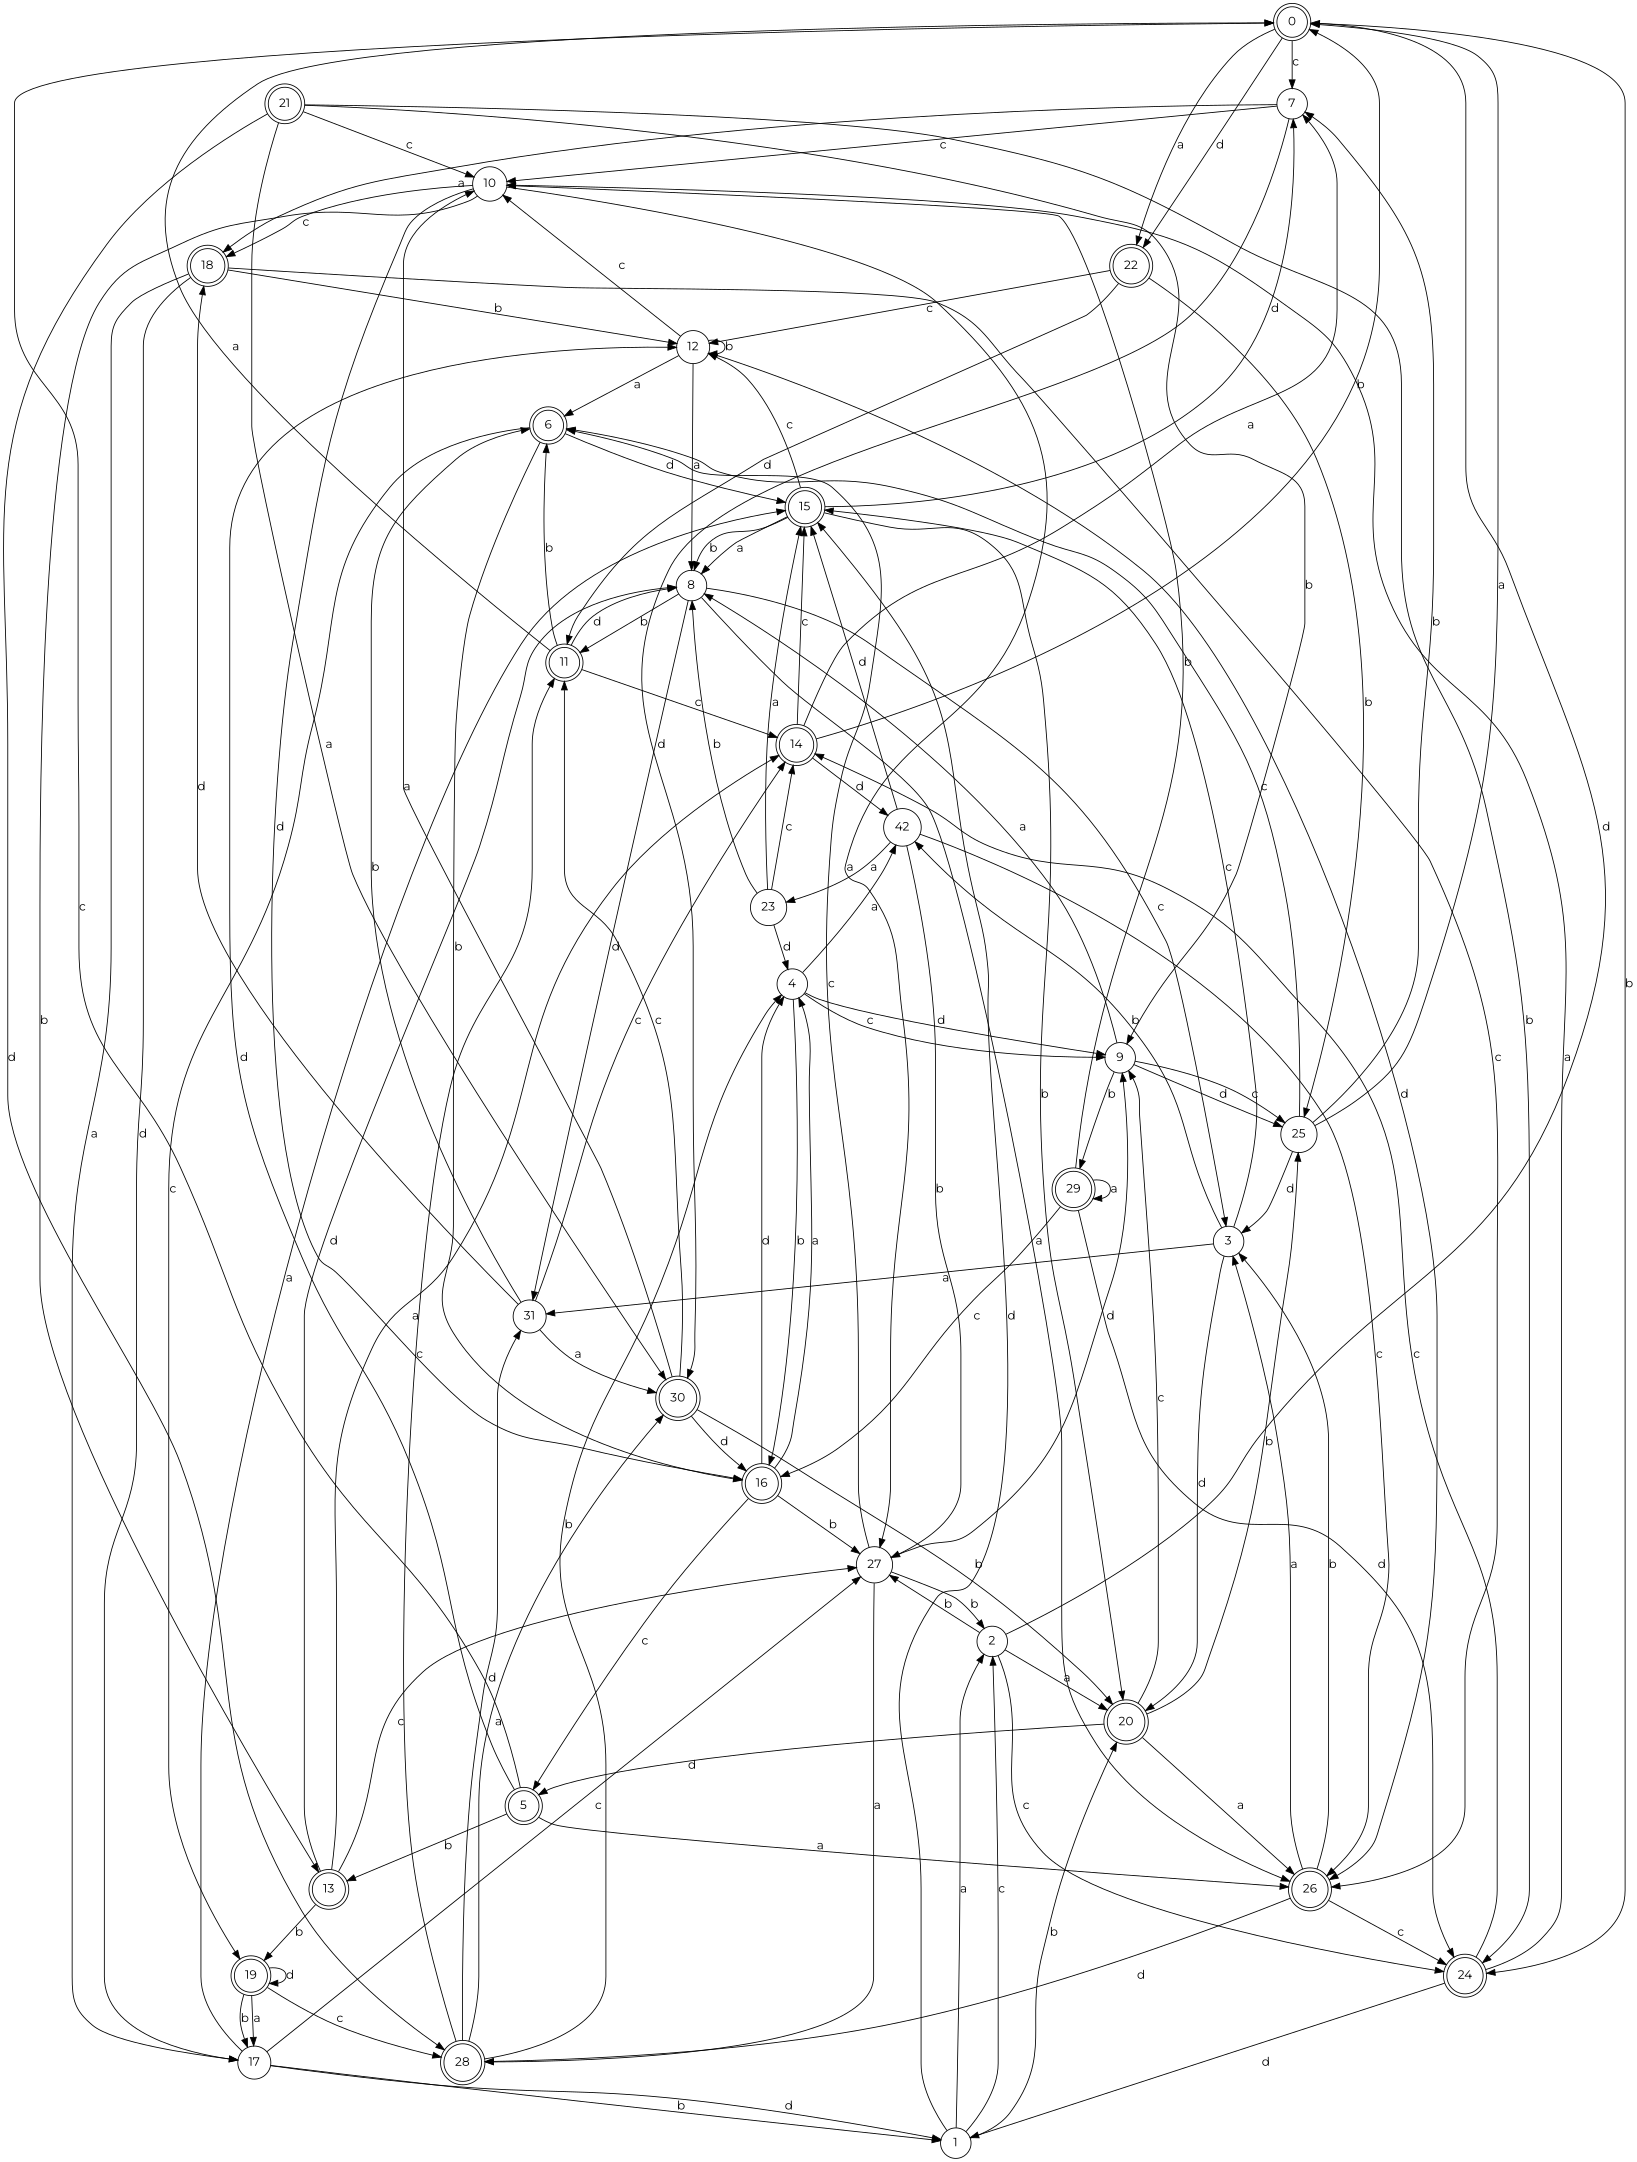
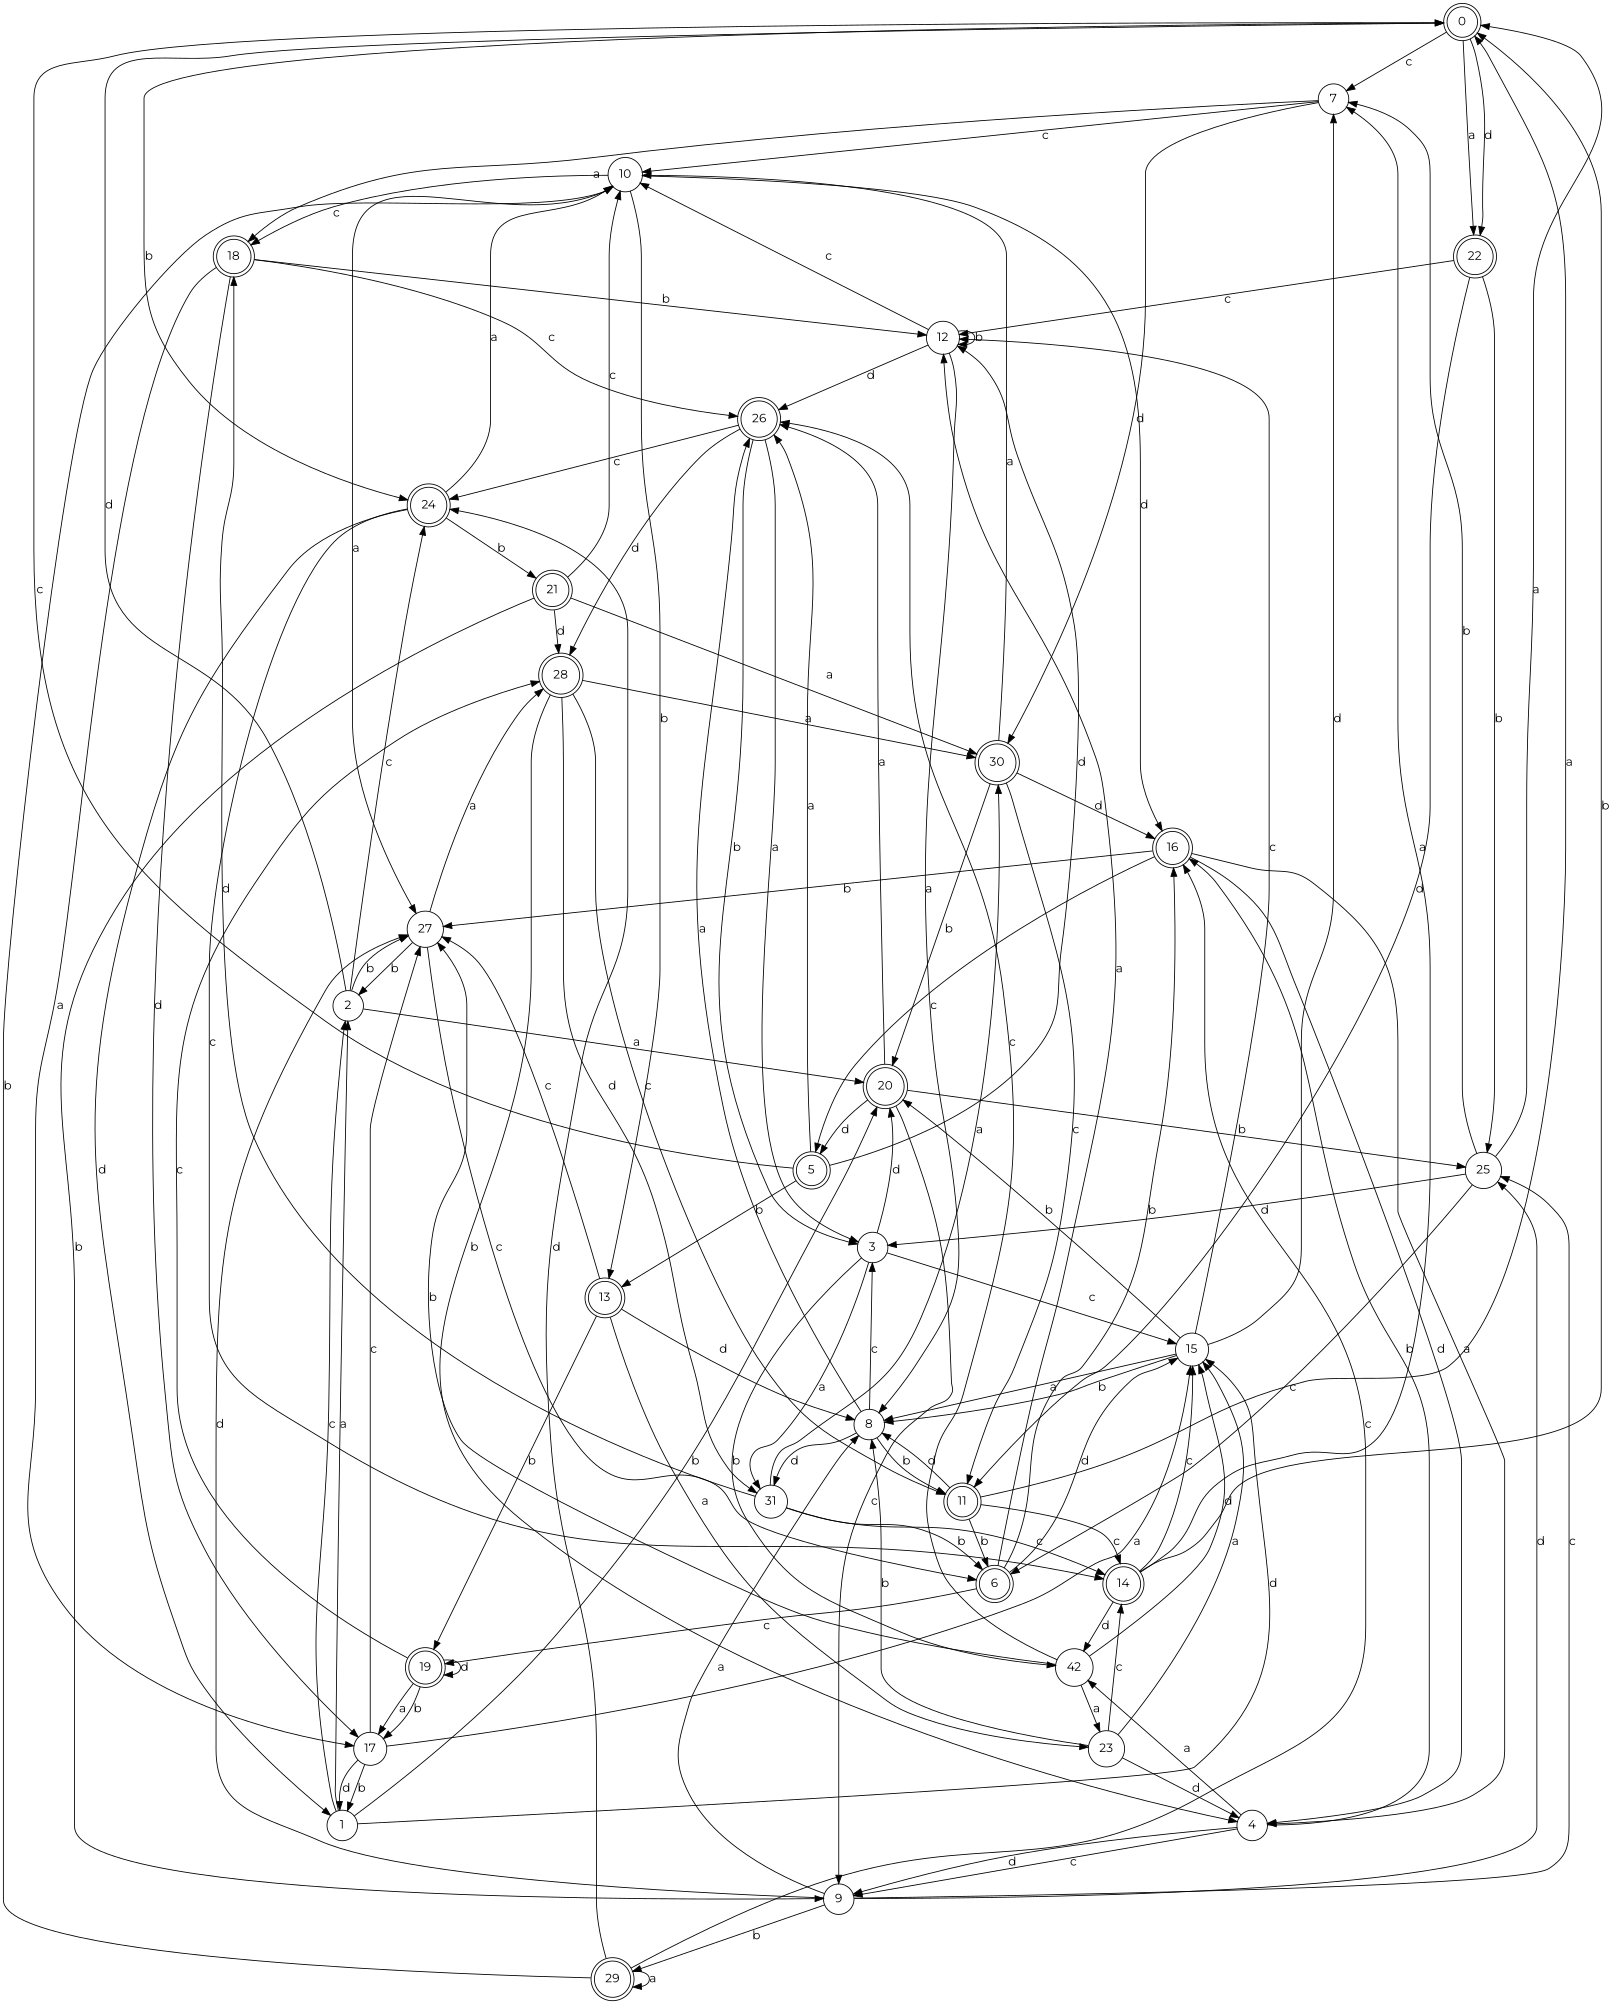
  digraph {
    fontname=Montserrat
    rankdir=TB
    node [color=black fillcolor=white fontname=Montserrat shape=doublecircle style=filled]
    edge [fontname=Montserrat]
    n1 [label=0 style="rounded,filled"]
    n2 [label=7 shape=circle]
    n3 [label=22 style="rounded,filled"]
    n4 [label=24 style="rounded,filled"]
    n5 [label=10 shape=circle]
    n6 [label=18 style="rounded,filled"]
    n7 [label=30 style="rounded,filled"]
    n8 [label=12 shape=circle]
    n9 [label=11 style="rounded,filled"]
    n10 [label=25 shape=circle]
    n11 [label=1 shape=circle]
    n12 [label=14 style="rounded,filled"]
    n13 [label=21 style="rounded,filled"]
    n14 [label=2 shape=circle]
-   n15 [label=15]
+   n15 [label=15 shape=circle]
    n16 [label=20 style="rounded,filled"]
    n17 [label=27 shape=circle]
    n18 [label=8 shape=circle]
    n19 [label=9 shape=circle]
    n20 [label=5 style="rounded,filled"]
    n21 [label=26 style="rounded,filled"]
    n22 [label=6 style="rounded,filled"]
    n23 [label=28 style="rounded,filled"]
    n24 [label=3 shape=circle]
    n25 [label=31 shape=circle]
    n26 [label=42 shape=circle]
    n27 [label=23 shape=circle]
    n28 [label=4 shape=circle]
    n29 [label=16 style="rounded,filled"]
    n30 [label=29 style="rounded,filled"]
    n31 [label=13]
    n32 [label=19 style="rounded,filled"]
    n33 [label=17 shape=circle]
    n1 -> n2 [label=c]
    n1 -> n3 [label=a]
    n1 -> n3 [label=d]
    n1 -> n4 [label=b]
    n2 -> n5 [label=c]
    n2 -> n6 [label=a]
    n2 -> n7 [label=d]
    n3 -> n8 [label=c]
    n3 -> n9 [label=d]
    n3 -> n10 [label=b]
    n4 -> n5 [label=a]
    n4 -> n11 [label=d]
    n4 -> n12 [label=c]
-   n13 -> n4 [label=b]
+   n4 -> n13 [label=b]
    n5 -> n6 [label=c]
    n5 -> n17 [label=a]
    n5 -> n29 [label=d]
    n5 -> n31 [label=b]
    n6 -> n8 [label=b]
    n6 -> n21 [label=c]
    n6 -> n33 [label=a]
    n6 -> n33 [label=d]
    n7 -> n5 [label=a]
    n7 -> n9 [label=c]
    n7 -> n16 [label=b]
    n7 -> n29 [label=d]
    n8 -> n5 [label=c]
    n8 -> n8 [label=b]
    n8 -> n18 [label=a]
    n8 -> n21 [label=d]
    n9 -> n1 [label=a]
    n9 -> n12 [label=c]
    n9 -> n18 [label=d]
    n9 -> n22 [label=b]
    n10 -> n1 [label=a]
    n10 -> n2 [label=b]
    n10 -> n22 [label=c]
    n10 -> n24 [label=d]
    n11 -> n14 [label=a]
    n11 -> n14 [label=c]
    n11 -> n15 [label=d]
    n11 -> n16 [label=b]
    n12 -> n1 [label=b]
    n12 -> n2 [label=a]
    n12 -> n15 [label=c]
    n12 -> n26 [label=d]
    n13 -> n5 [label=c]
    n13 -> n7 [label=a]
    n13 -> n19 [label=b]
    n13 -> n23 [label=d]
    n14 -> n1 [label=d]
    n14 -> n4 [label=c]
    n14 -> n16 [label=a]
    n14 -> n17 [label=b]
    n15 -> n2 [label=d]
    n15 -> n8 [label=c]
    n15 -> n16 [label=b]
    n15 -> n18 [label=a]
    n15 -> n18 [label=b]
    n16 -> n10 [label=b]
    n16 -> n19 [label=c]
    n16 -> n20 [label=d]
    n16 -> n21 [label=a]
    n17 -> n14 [label=b]
-   n17 -> n19 [label=d]
+   n19 -> n17 [label=d]
    n17 -> n22 [label=c]
    n17 -> n23 [label=a]
    n18 -> n9 [label=b]
    n18 -> n21 [label=a]
    n18 -> n24 [label=c]
    n18 -> n25 [label=d]
    n19 -> n10 [label=c]
    n19 -> n10 [label=d]
    n19 -> n18 [label=a]
    n19 -> n30 [label=b]
    n20 -> n1 [label=c]
    n20 -> n8 [label=d]
    n20 -> n21 [label=a]
    n20 -> n31 [label=b]
    n21 -> n4 [label=c]
    n21 -> n23 [label=d]
    n21 -> n24 [label=a]
    n21 -> n24 [label=b]
-   n8 -> n22 [label=a]
+   n22 -> n8 [label=a]
    n22 -> n15 [label=d]
    n22 -> n29 [label=b]
    n22 -> n32 [label=c]
    n23 -> n7 [label=a]
    n23 -> n9 [label=c]
    n23 -> n25 [label=d]
    n23 -> n28 [label=b]
    n24 -> n15 [label=c]
    n24 -> n16 [label=d]
    n24 -> n25 [label=a]
    n24 -> n26 [label=b]
    n25 -> n6 [label=d]
    n25 -> n7 [label=a]
    n25 -> n12 [label=c]
    n25 -> n22 [label=b]
    n26 -> n15 [label=d]
    n26 -> n17 [label=b]
    n26 -> n21 [label=c]
    n26 -> n27 [label=a]
    n27 -> n12 [label=c]
    n27 -> n15 [label=a]
    n27 -> n18 [label=b]
    n27 -> n28 [label=d]
    n28 -> n19 [label=c]
    n28 -> n19 [label=d]
    n28 -> n26 [label=a]
    n28 -> n29 [label=b]
    n29 -> n17 [label=b]
    n29 -> n20 [label=c]
    n29 -> n28 [label=a]
    n29 -> n28 [label=d]
    n30 -> n4 [label=d]
    n30 -> n5 [label=b]
    n30 -> n29 [label=c]
    n30 -> n30 [label=a]
-   n31 -> n12 [label=a]
+   n31 -> n27 [label=a]
    n31 -> n17 [label=c]
    n31 -> n18 [label=d]
    n31 -> n32 [label=b]
    n32 -> n23 [label=c]
    n32 -> n32 [label=d]
    n32 -> n33 [label=a]
    n32 -> n33 [label=b]
    n33 -> n11 [label=b]
    n33 -> n11 [label=d]
    n33 -> n15 [label=a]
    n33 -> n17 [label=c]
  }
